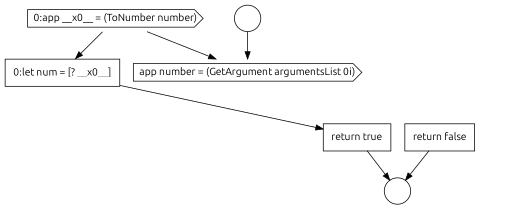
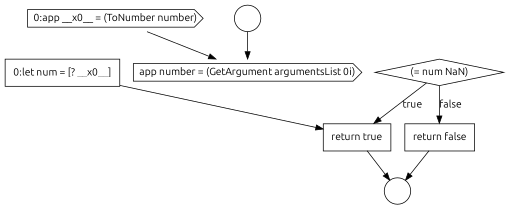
  digraph {
    fontname=Ubuntu
    node [color=black fillcolor=white fontname=Ubuntu shape=none style=filled]
    edge [color=black fontname=Ubuntu]
    n1 [label=<<font color="black">     <table border="0" cellborder="1" cellspacing="0" cellpadding="10">       <tr><td align="left">return false</td></tr>     </table>   </font>> margin=0]
    n2 [label=" " shape=circle]
    n3 [label=<<font color="black">0:app __x0__ = (ToNumber number)</font>> shape=cds]
    n4 [label=<<font color="black">     <table border="0" cellborder="1" cellspacing="0" cellpadding="10">       <tr><td align="left">0:let num = [? __x0__]</td></tr>     </table>   </font>> margin=0]
    n5 [label=<<font color="black">app number = (GetArgument argumentsList 0i)</font>> shape=cds]
    n6 [label=<<font color="black">     <table border="0" cellborder="1" cellspacing="0" cellpadding="10">       <tr><td align="left">return true</td></tr>     </table>   </font>> margin=0]
+   n7 [label=<<font color="black">(= num NaN)</font>> shape=diamond]
    n8 [label=" " shape=circle]
    n1 -> n2
-   n3 -> n4
    n3 -> n5
    n4 -> n6
    n6 -> n2
+   n7 -> n1 [label=<<font color="black">false</font>>]
+   n7 -> n6 [label=<<font color="black">true</font>>]
    n8 -> n5
  }
